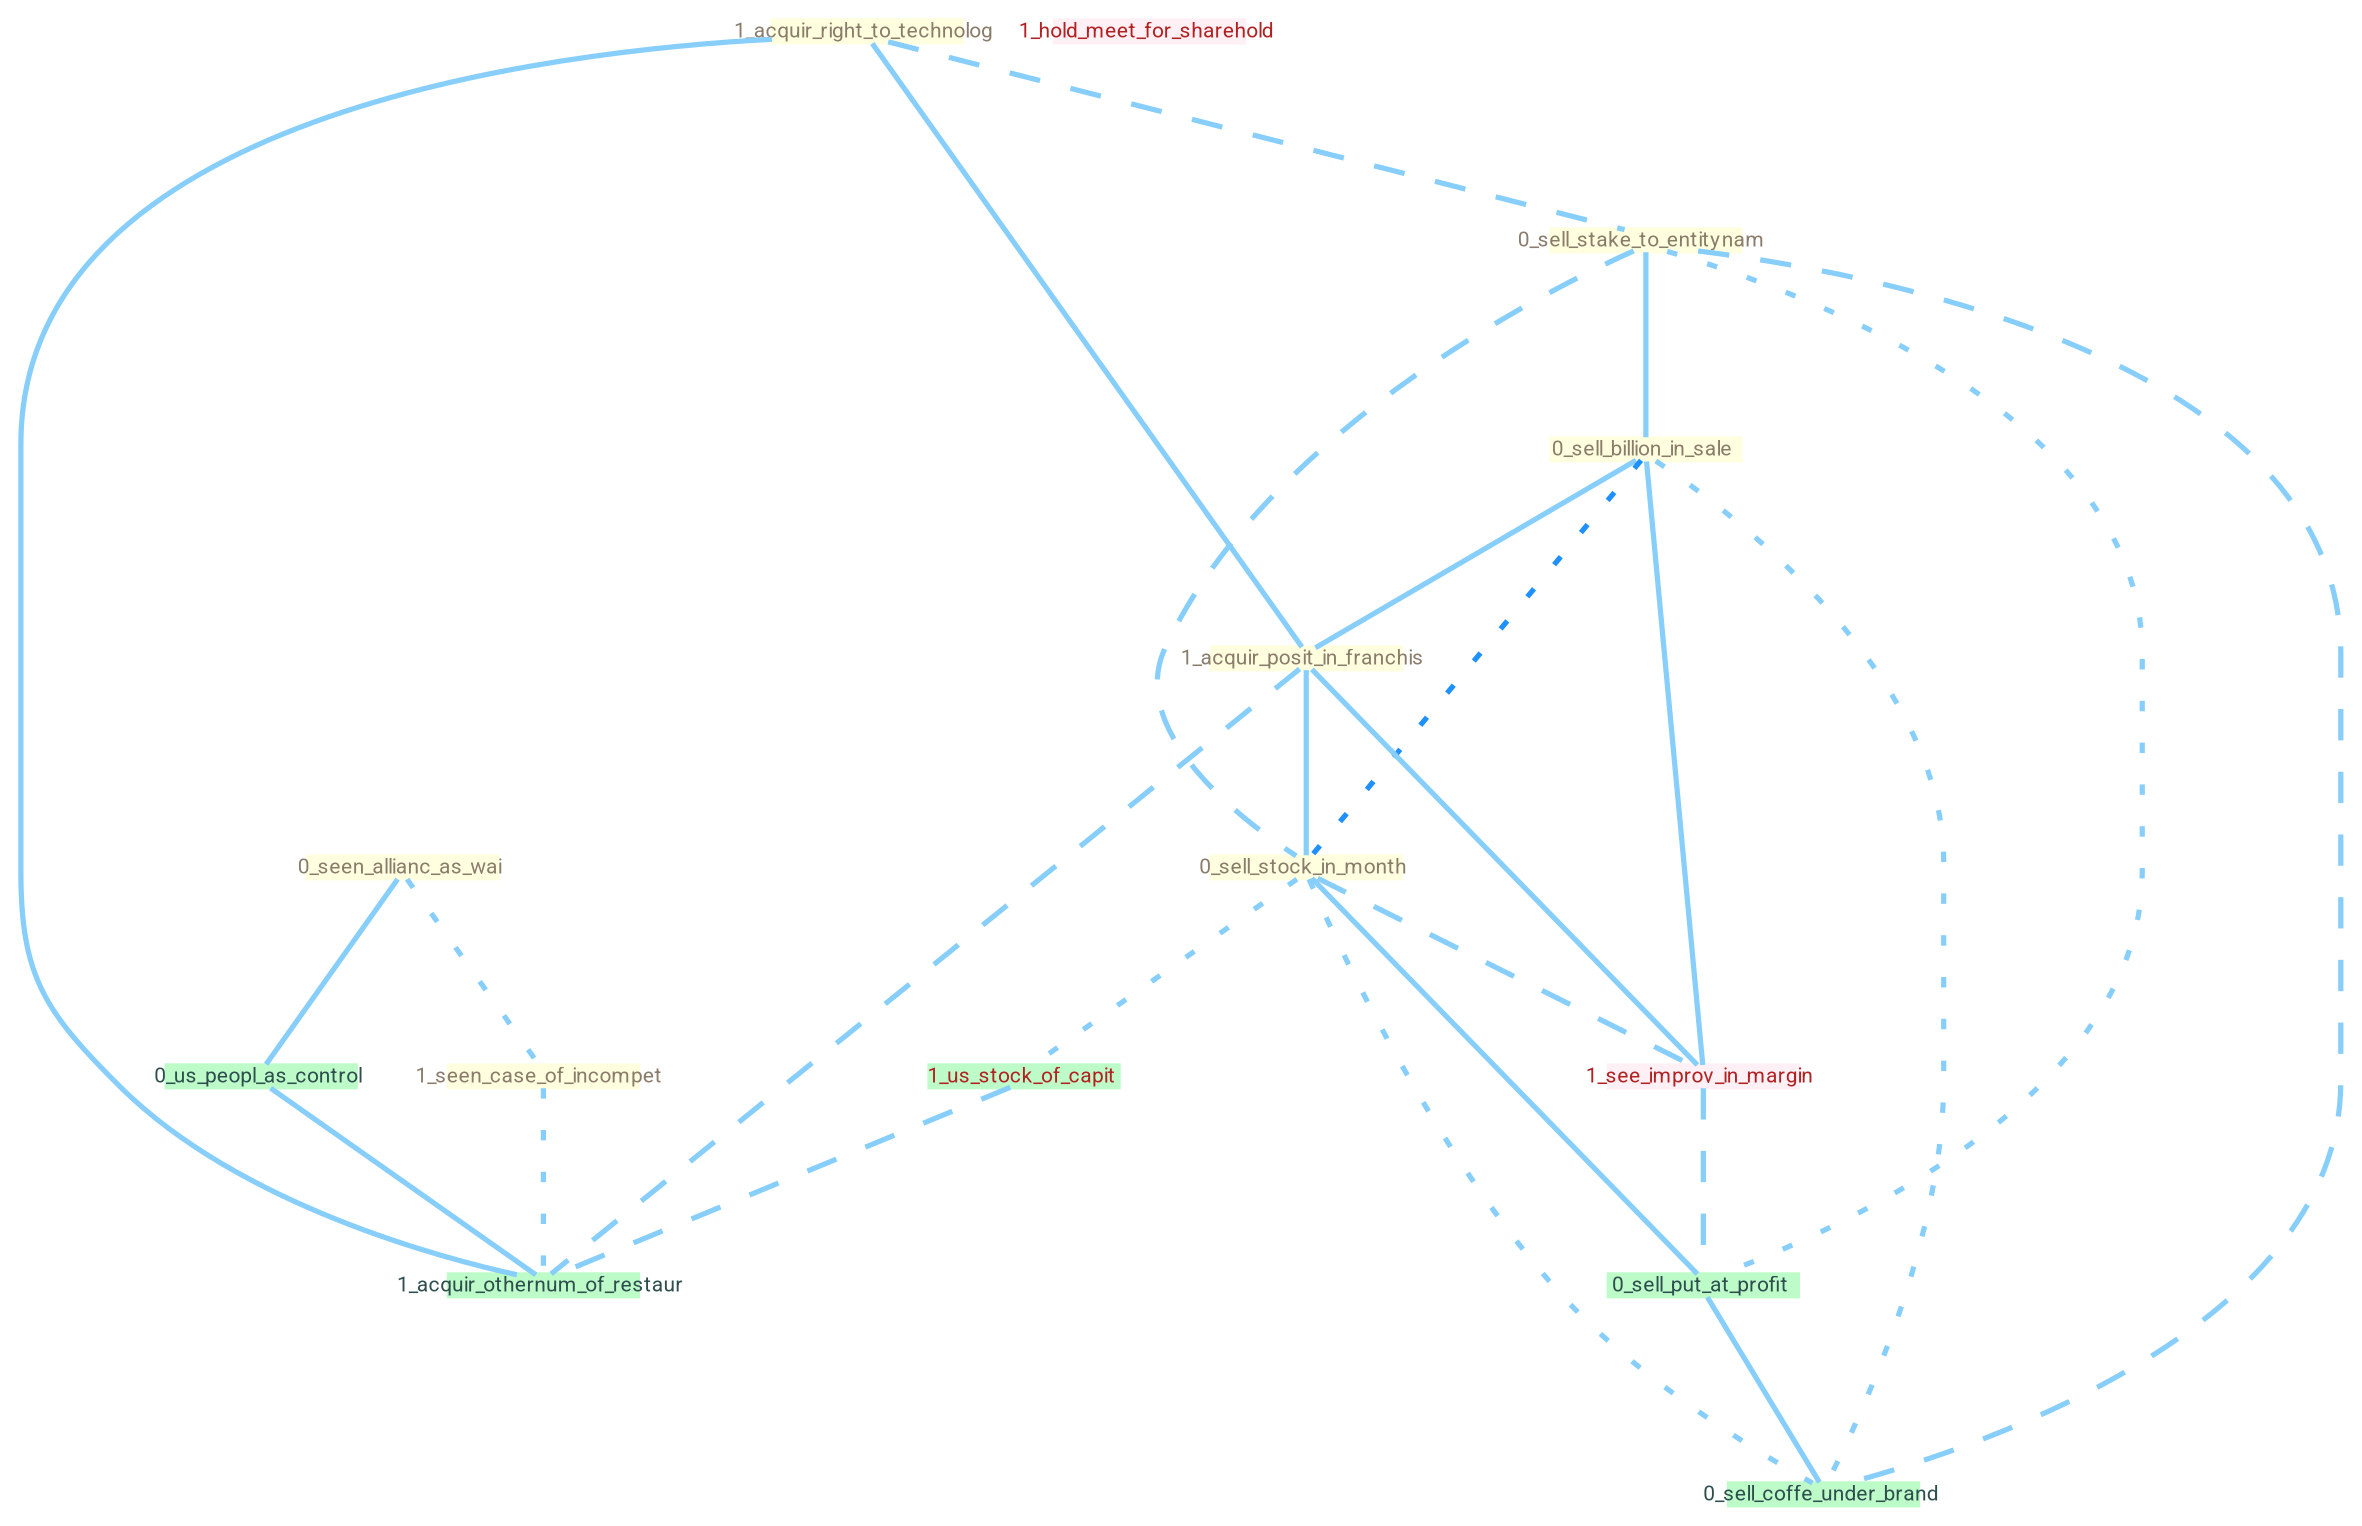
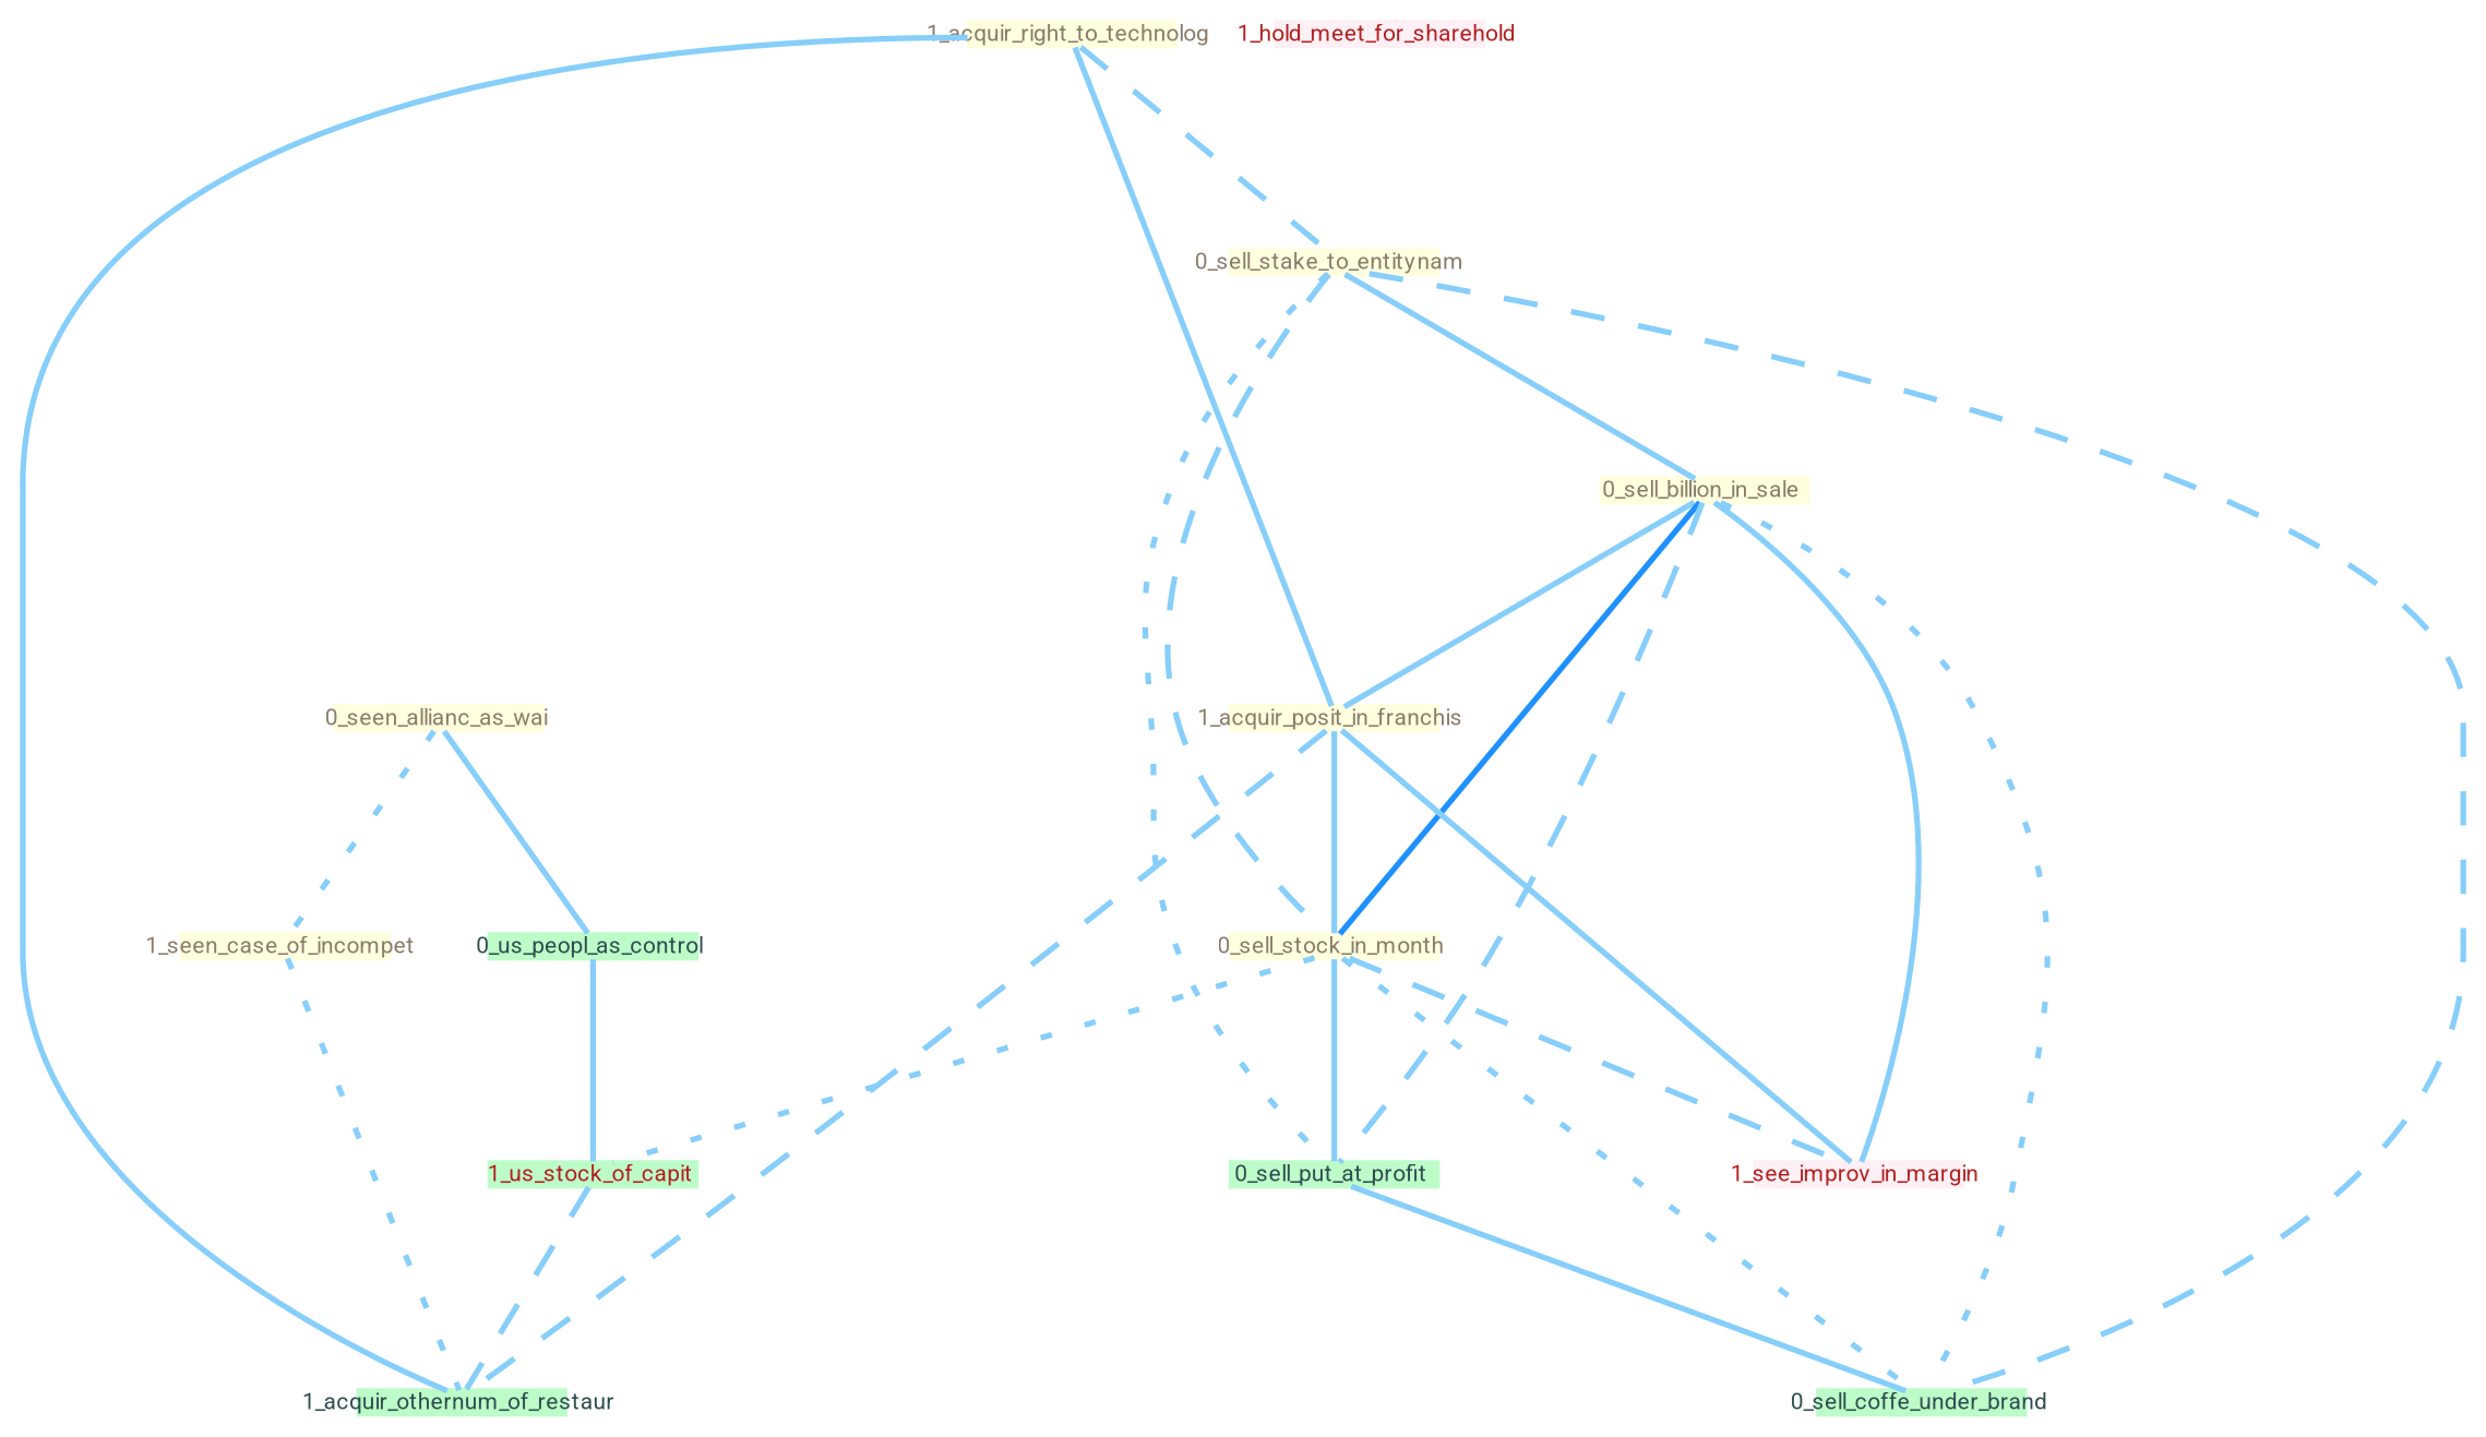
  graph {
    fontname=Roboto
    node [color="#ffffe0" fixedsize=true fontcolor="#8b7d6b" fontname=Roboto fontsize=4 shape=polygon style=filled]
    edge [color="#87cefa" fontname=Roboto style=solid w=1]
    "0_seen_allianc_as_wai " [height=.06 width=.5]
    "1_acquir_right_to_technolog " [height=.06 width=.5]
    "0_sell_stake_to_entitynam " [height=.06 width=.5]
    "0_sell_billion_in_sale " [height=.06 width=.5]
    "1_seen_case_of_incompet " [height=.06 width=.5]
    "1_acquir_posit_in_franchis " [height=.06 width=.5]
    "0_sell_stock_in_month " [height=.06 width=.5]
    "1_see_improv_in_margin " [color="#fff0f5" fontcolor="#b22222" height=.06 width=.5]
    "1_hold_meet_for_sharehold " [color="#fff0f5" fontcolor="#b22222" height=.06 width=.5]
    "0_us_peopl_as_control " [color="#BDFCC9" fontcolor="#2f4f4f" height=.06 width=.5]
    "1_acquir_othernum_of_restaur " [color="#BDFCC9" fontcolor="#2f4f4f" height=.06 width=.5]
    "0_sell_put_at_profit " [color="#BDFCC9" fontcolor="#2f4f4f" height=.06 width=.5]
    "0_sell_coffe_under_brand " [color="#BDFCC9" fontcolor="#2f4f4f" height=.06 width=.5]
    "1_us_stock_of_capit " [color="#BDFCC9" fontcolor="#b22222" height=.06 width=.5]
    subgraph sub_1 {
      "0_seen_allianc_as_wai "
      "1_acquir_right_to_technolog "
      "0_sell_stake_to_entitynam "
      "0_sell_billion_in_sale "
      "1_seen_case_of_incompet "
      "1_acquir_posit_in_franchis "
      "0_sell_stock_in_month "
    }
    subgraph sub_2 {
      "1_see_improv_in_margin "
      "1_hold_meet_for_sharehold "
    }
    "0_seen_allianc_as_wai " -- "1_seen_case_of_incompet " [style=dotted]
    "0_seen_allianc_as_wai " -- "0_us_peopl_as_control "
    "1_acquir_right_to_technolog " -- "0_sell_stake_to_entitynam " [style=dashed]
    "1_acquir_right_to_technolog " -- "1_acquir_posit_in_franchis "
    "1_acquir_right_to_technolog " -- "1_acquir_othernum_of_restaur "
    "0_sell_stake_to_entitynam " -- "0_sell_billion_in_sale "
    "0_sell_stake_to_entitynam " -- "0_sell_stock_in_month " [style=dashed]
    "0_sell_stake_to_entitynam " -- "0_sell_put_at_profit " [style=dotted]
    "0_sell_stake_to_entitynam " -- "0_sell_coffe_under_brand " [style=dashed]
    "0_sell_billion_in_sale " -- "1_acquir_posit_in_franchis "
-   "0_sell_billion_in_sale " -- "0_sell_stock_in_month " [color="#1e90ff" style=dotted w=2]
+   "0_sell_billion_in_sale " -- "0_sell_stock_in_month " [color="#1e90ff" w=2]
    "0_sell_billion_in_sale " -- "1_see_improv_in_margin "
-   "1_see_improv_in_margin " -- "0_sell_put_at_profit " [style=dashed]
+   "0_sell_billion_in_sale " -- "0_sell_put_at_profit " [style=dashed]
    "0_sell_billion_in_sale " -- "0_sell_coffe_under_brand " [style=dotted]
    "1_seen_case_of_incompet " -- "1_acquir_othernum_of_restaur " [style=dotted]
    "1_acquir_posit_in_franchis " -- "0_sell_stock_in_month "
    "1_acquir_posit_in_franchis " -- "1_see_improv_in_margin "
    "1_acquir_posit_in_franchis " -- "1_acquir_othernum_of_restaur " [style=dashed]
    "0_sell_stock_in_month " -- "1_see_improv_in_margin " [style=dashed]
    "0_sell_stock_in_month " -- "0_sell_put_at_profit "
    "0_sell_stock_in_month " -- "0_sell_coffe_under_brand " [style=dotted]
    "0_sell_stock_in_month " -- "1_us_stock_of_capit " [style=dotted]
-   "0_us_peopl_as_control " -- "1_acquir_othernum_of_restaur "
+   "0_us_peopl_as_control " -- "1_us_stock_of_capit "
    "0_sell_put_at_profit " -- "0_sell_coffe_under_brand "
    "1_us_stock_of_capit " -- "1_acquir_othernum_of_restaur " [style=dashed]
  }
